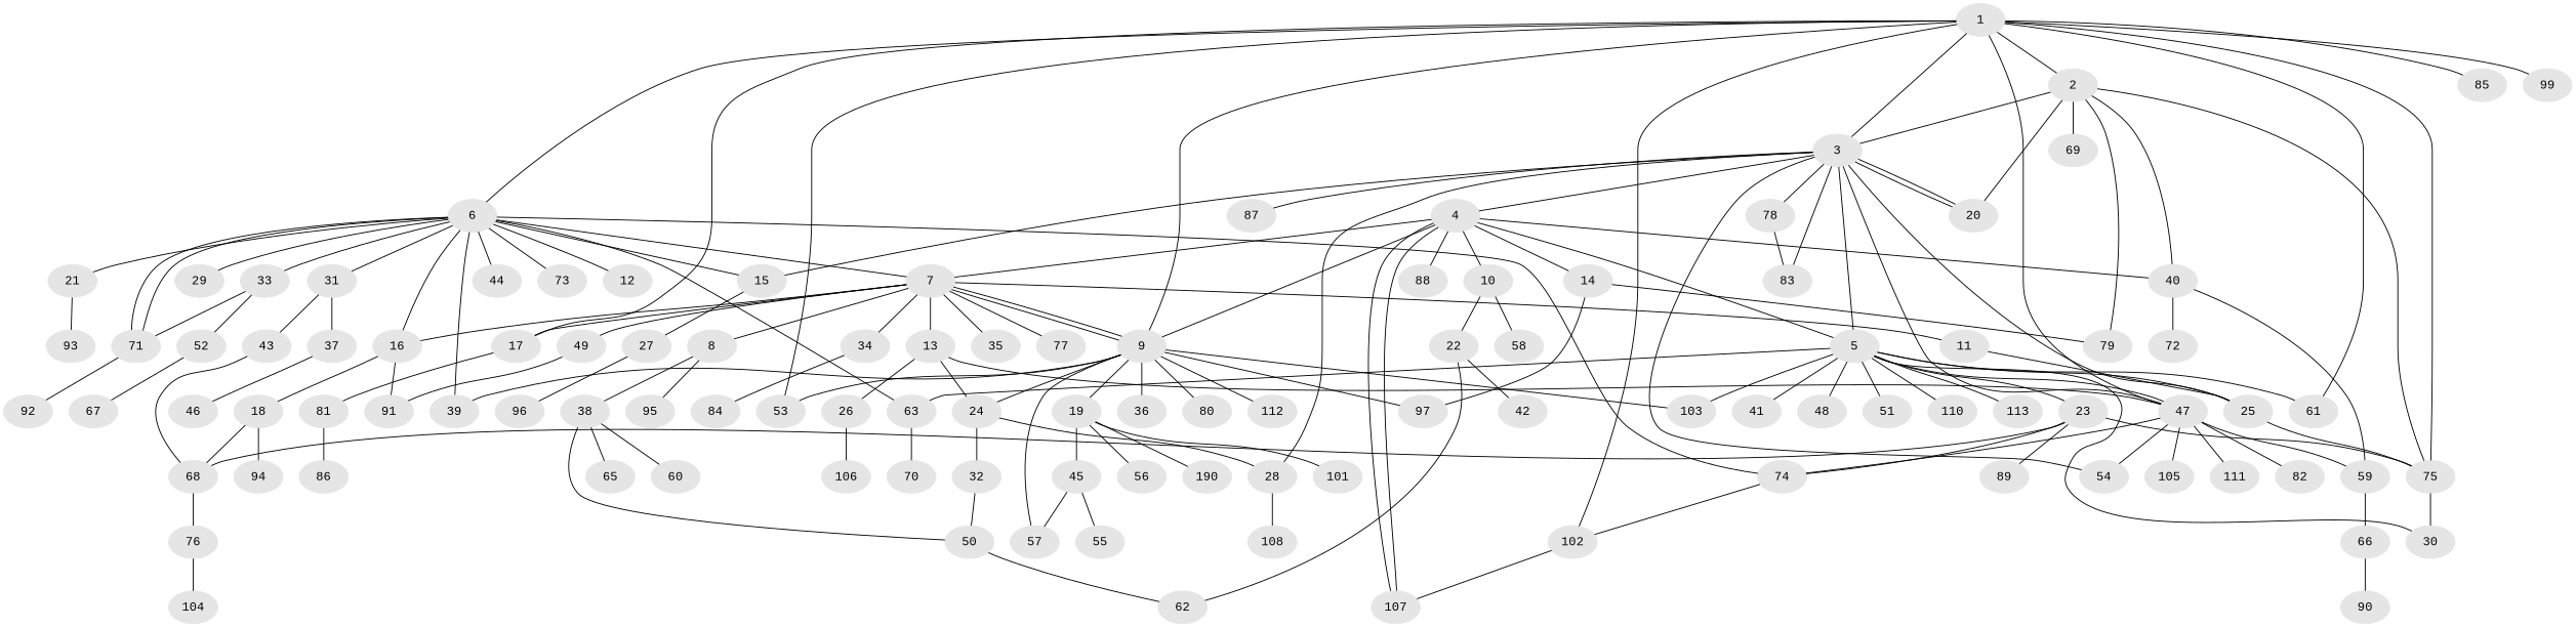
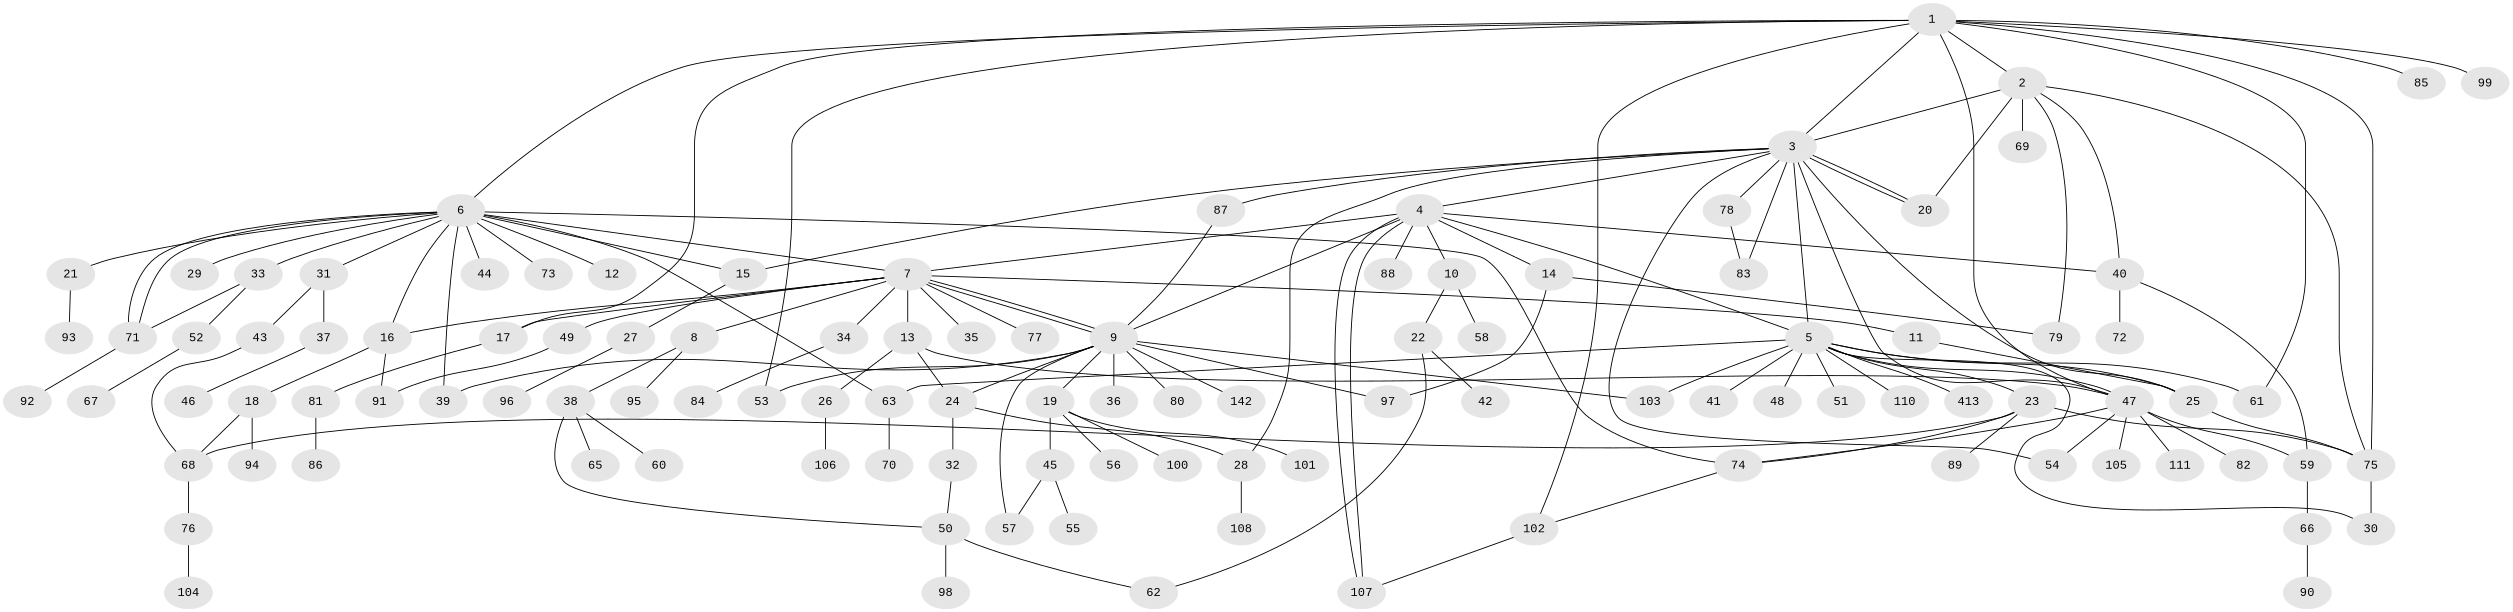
  graph {
    fontname="Liberation Mono"
    node [color=gray90 fontname="Liberation Mono" style=filled]
    edge [fontname="Liberation Mono"]
    1
    2
    3
    6
    9
    17
    47
    53
    61
    75
    85
    99
    102
    20
    40
    69
    79
    4
    5
    15
    25
    28
    54
    78
    83
    87
    7
    63
    12
    16
    21
    29
    31
    33
    39
    44
    71
    73
    74
    103
    19
    24
    36
    57
    80
    97
-   112
+   112 [label=142]
    81
    111
    59
    82
    105
    30
    107
    72
    10
    14
    88
    23
    41
    48
    51
    110
-   113
+   113 [label=413]
    27
    108
    8
    11
    13
    34
    35
    49
    77
    22
    58
    68
    89
    70
    18
    91
    93
    37
    43
    52
    92
    38
    95
    26
    84
    50
    60
    65
    45
    56
-   100 [label=190]
+   100
    101
    32
    42
    62
    106
    96
    94
    86
    76
    55
    46
+   98
    67
    66
    90
    104
    1 -- 2
    1 -- 3
    1 -- 6
-   1 -- 9
+   87 -- 9
    1 -- 17
    1 -- 47
    1 -- 53
    1 -- 61
    1 -- 75
    1 -- 85
    1 -- 99
    1 -- 102
    2 -- 3
    2 -- 75
    2 -- 20
    2 -- 40
    2 -- 69
    2 -- 79
    3 -- 47
    3 -- 20
    3 -- 20
    3 -- 4
    3 -- 5
    3 -- 15
    3 -- 25
    3 -- 28
    3 -- 54
    3 -- 78
    3 -- 83
    3 -- 87
    6 -- 15
    6 -- 7
    6 -- 63
    6 -- 12
    6 -- 16
    6 -- 21
    6 -- 29
    6 -- 31
    6 -- 33
    6 -- 39
    6 -- 44
    6 -- 71
    6 -- 71
    6 -- 73
    6 -- 74
    9 -- 53
    9 -- 39
    9 -- 103
    9 -- 19
    9 -- 24
    9 -- 36
    9 -- 57
    9 -- 80
    9 -- 97
    9 -- 112
    17 -- 81
    47 -- 54
    47 -- 74
    47 -- 111
    47 -- 59
    47 -- 82
    47 -- 105
    75 -- 30
    102 -- 107
    40 -- 59
    40 -- 72
    4 -- 9
    4 -- 40
    4 -- 5
    4 -- 7
    4 -- 107
    4 -- 107
    4 -- 10
    4 -- 14
    4 -- 88
    5 -- 47
    5 -- 61
    5 -- 25
    5 -- 63
    5 -- 103
    5 -- 30
    5 -- 23
    5 -- 41
    5 -- 48
    5 -- 51
    5 -- 110
    5 -- 113
    15 -- 27
    25 -- 75
    28 -- 108
    78 -- 83
    7 -- 9
    7 -- 9
    7 -- 17
    7 -- 16
    7 -- 8
    7 -- 11
    7 -- 13
    7 -- 34
    7 -- 35
    7 -- 49
    7 -- 77
    63 -- 70
    16 -- 18
    16 -- 91
    21 -- 93
    31 -- 37
    31 -- 43
    33 -- 71
    33 -- 52
    71 -- 92
    74 -- 102
    19 -- 45
    19 -- 56
    19 -- 100
    19 -- 101
    24 -- 28
    24 -- 32
    81 -- 86
    59 -- 66
    10 -- 22
    10 -- 58
    14 -- 79
    14 -- 97
    23 -- 75
    23 -- 74
    23 -- 68
    23 -- 89
    27 -- 96
    8 -- 38
    8 -- 95
    11 -- 25
    13 -- 47
    13 -- 24
    13 -- 26
    34 -- 84
    49 -- 91
    22 -- 42
    22 -- 62
    68 -- 76
    18 -- 68
    18 -- 94
    37 -- 46
    43 -- 68
    52 -- 67
    38 -- 50
    38 -- 60
    38 -- 65
    26 -- 106
    50 -- 62
+   50 -- 98
    45 -- 57
    45 -- 55
    32 -- 50
    76 -- 104
    66 -- 90
  }
